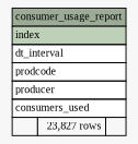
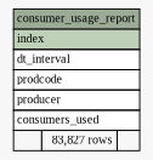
  digraph {
    bgcolor="#f7f7f7"
    fontname="Liberation Serif"
    fontsize=11
    nodesep=0.18
    rankdir=RL
    ranksep=0.46
-   n1 [fontname="Liberation Serif" fontsize=11 label=<     <TABLE BORDER="0" CELLBORDER="1" CELLSPACING="0" BGCOLOR="#ffffff">       <TR><TD COLSPAN="3" BGCOLOR="#9bab96" ALIGN="CENTER">consumer_usage_report</TD></TR>       <TR><TD PORT="index" COLSPAN="3" BGCOLOR="#bed1b8" ALIGN="LEFT">index</TD></TR>       <TR><TD PORT="dt_interval" COLSPAN="3" ALIGN="LEFT">dt_interval</TD></TR>       <TR><TD PORT="prodcode" COLSPAN="3" ALIGN="LEFT">prodcode</TD></TR>       <TR><TD PORT="producer" COLSPAN="3" ALIGN="LEFT">producer</TD></TR>       <TR><TD PORT="consumers_used" COLSPAN="3" ALIGN="LEFT">consumers_used</TD></TR>       <TR><TD ALIGN="LEFT" BGCOLOR="#f7f7f7">  </TD><TD ALIGN="RIGHT" BGCOLOR="#f7f7f7">23,827 rows</TD><TD ALIGN="RIGHT" BGCOLOR="#f7f7f7">  </TD></TR>     </TABLE>> shape=plaintext]
+   n1 [fontname="Liberation Serif" fontsize=11 label=<     <TABLE BORDER="0" CELLBORDER="1" CELLSPACING="0" BGCOLOR="#ffffff">       <TR><TD COLSPAN="3" BGCOLOR="#9bab96" ALIGN="CENTER">consumer_usage_report</TD></TR>       <TR><TD PORT="index" COLSPAN="3" BGCOLOR="#bed1b8" ALIGN="LEFT">index</TD></TR>       <TR><TD PORT="dt_interval" COLSPAN="3" ALIGN="LEFT">dt_interval</TD></TR>       <TR><TD PORT="prodcode" COLSPAN="3" ALIGN="LEFT">prodcode</TD></TR>       <TR><TD PORT="producer" COLSPAN="3" ALIGN="LEFT">producer</TD></TR>       <TR><TD PORT="consumers_used" COLSPAN="3" ALIGN="LEFT">consumers_used</TD></TR>       <TR><TD ALIGN="LEFT" BGCOLOR="#f7f7f7">  </TD><TD ALIGN="RIGHT" BGCOLOR="#f7f7f7">83,827 rows</TD><TD ALIGN="RIGHT" BGCOLOR="#f7f7f7">  </TD></TR>     </TABLE>> shape=plaintext]
  }
